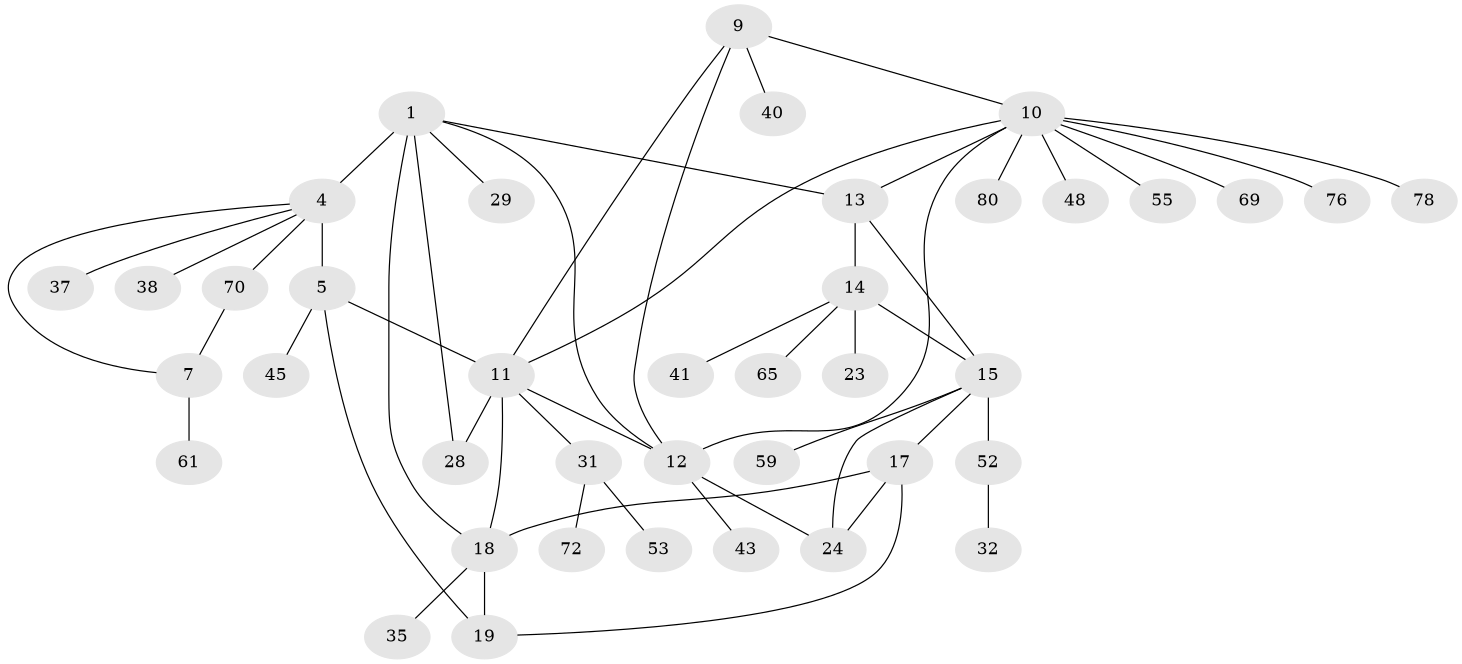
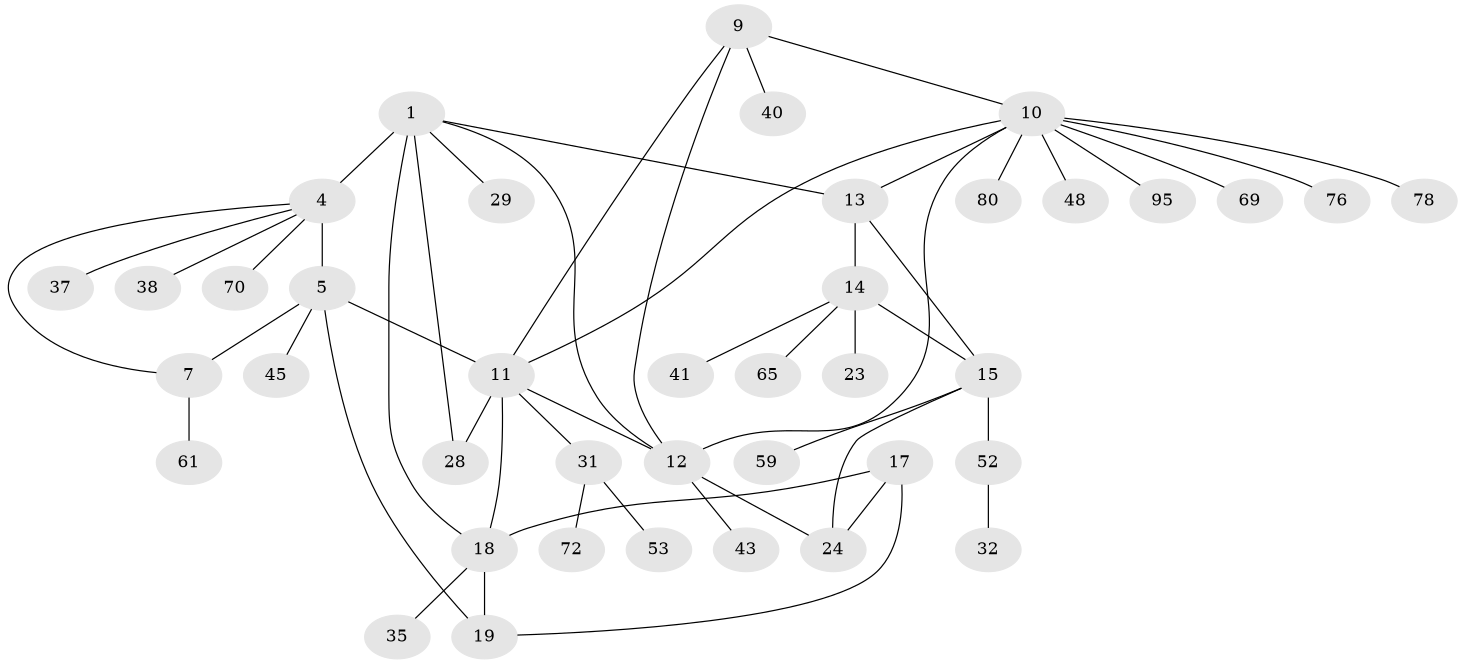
  graph {
    node [color=gray90 style=filled]
    1 [super="+2+30+25"]
    4 [super="+6+26+27+39+54+66+57"]
    12
    13
    18 [super="+20+44+46"]
    28
    29 [super="+49"]
    5 [super="+8+58+21+47"]
    7
    37 [super="+56+72"]
    38
    70
    24 [super="+68+64"]
    43
    15 [super="+16+51"]
    14
    19
    35
    11 [super="+63"]
    45
    61
    17 [super="+33"]
    52
    59 [super="+79"]
    31
    9 [super="+34+77"]
    10 [super="+50+36"]
    40
    48 [super="+62"]
-   55
+   55 [label=95]
    69 [super="+81"]
    76
    78
    80
    n35 [label=72]
    53
    23
    41
    65
    32
    1 -- 4 [weight=3]
    1 -- 12
    1 -- 13
    1 -- 18
    1 -- 28
    1 -- 29
    4 -- 5 [weight=2]
    4 -- 7
    4 -- 37
    4 -- 38
    4 -- 70
    12 -- 24
    12 -- 43
    13 -- 15 [weight=2]
    13 -- 14
    18 -- 19 [weight=2]
    18 -- 35
-   70 -- 7 [weight=2]
+   5 -- 7 [weight=2]
    5 -- 19
    5 -- 11
    5 -- 45
    7 -- 61
    15 -- 24
-   15 -- 17
    15 -- 52
    15 -- 59
    14 -- 15 [weight=2]
    14 -- 23
    14 -- 41
    14 -- 65
    11 -- 12
    11 -- 18
    11 -- 28
    11 -- 31
    17 -- 18 [weight=2]
    17 -- 24
    17 -- 19
    52 -- 32
    31 -- n35
    31 -- 53
    9 -- 12
    9 -- 11
    9 -- 10
    9 -- 40
    10 -- 12
    10 -- 13
    10 -- 11
    10 -- 48
    10 -- 55
    10 -- 69
    10 -- 76
    10 -- 78
    10 -- 80
  }
